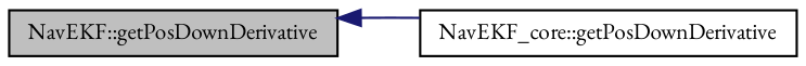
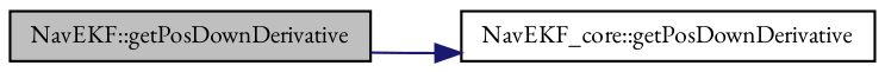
  digraph {
    rankdir=LR
    fontname="EB Garamond"
    node [color=black fontname="EB Garamond" fontsize=10 shape=record style=filled]
    n1 [fillcolor=grey75 fontcolor=black height=0.2 label="NavEKF::getPosDownDerivative" width=0.4]
    n2 [fillcolor=white height=0.2 label="NavEKF_core::getPosDownDerivative" width=0.4]
-   n2 -> n1 [color=midnightblue fontname="EB Garamond" fontsize=10 labelfontname=Helvetica labelfontsize=10 style=solid]
+   n1 -> n2 [color=midnightblue fontname="EB Garamond" fontsize=10 labelfontname=Helvetica labelfontsize=10 style=solid]
  }
